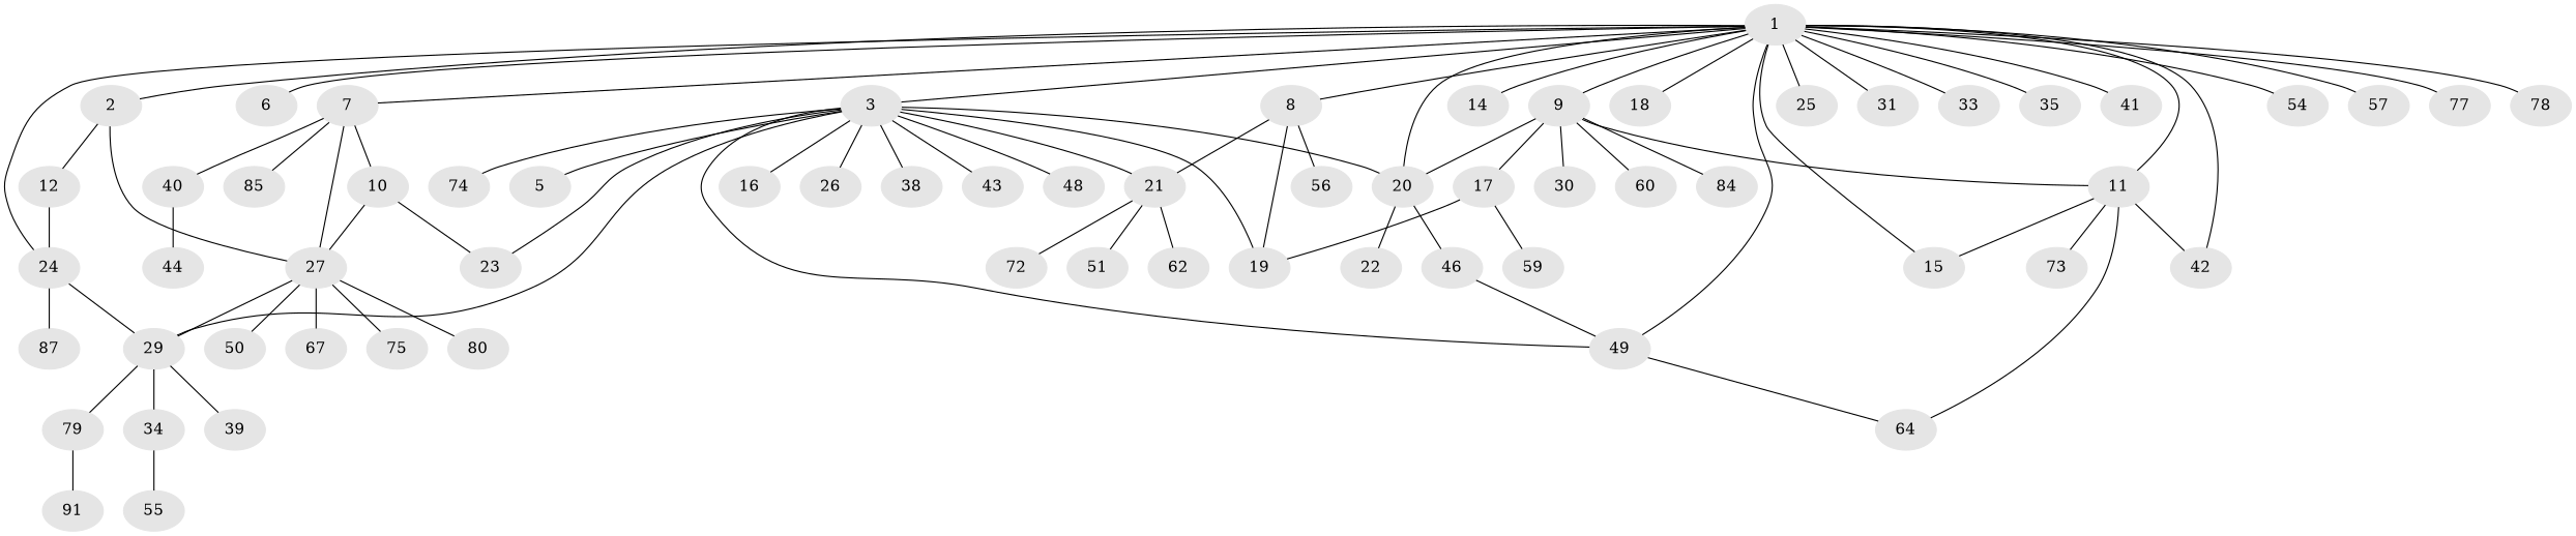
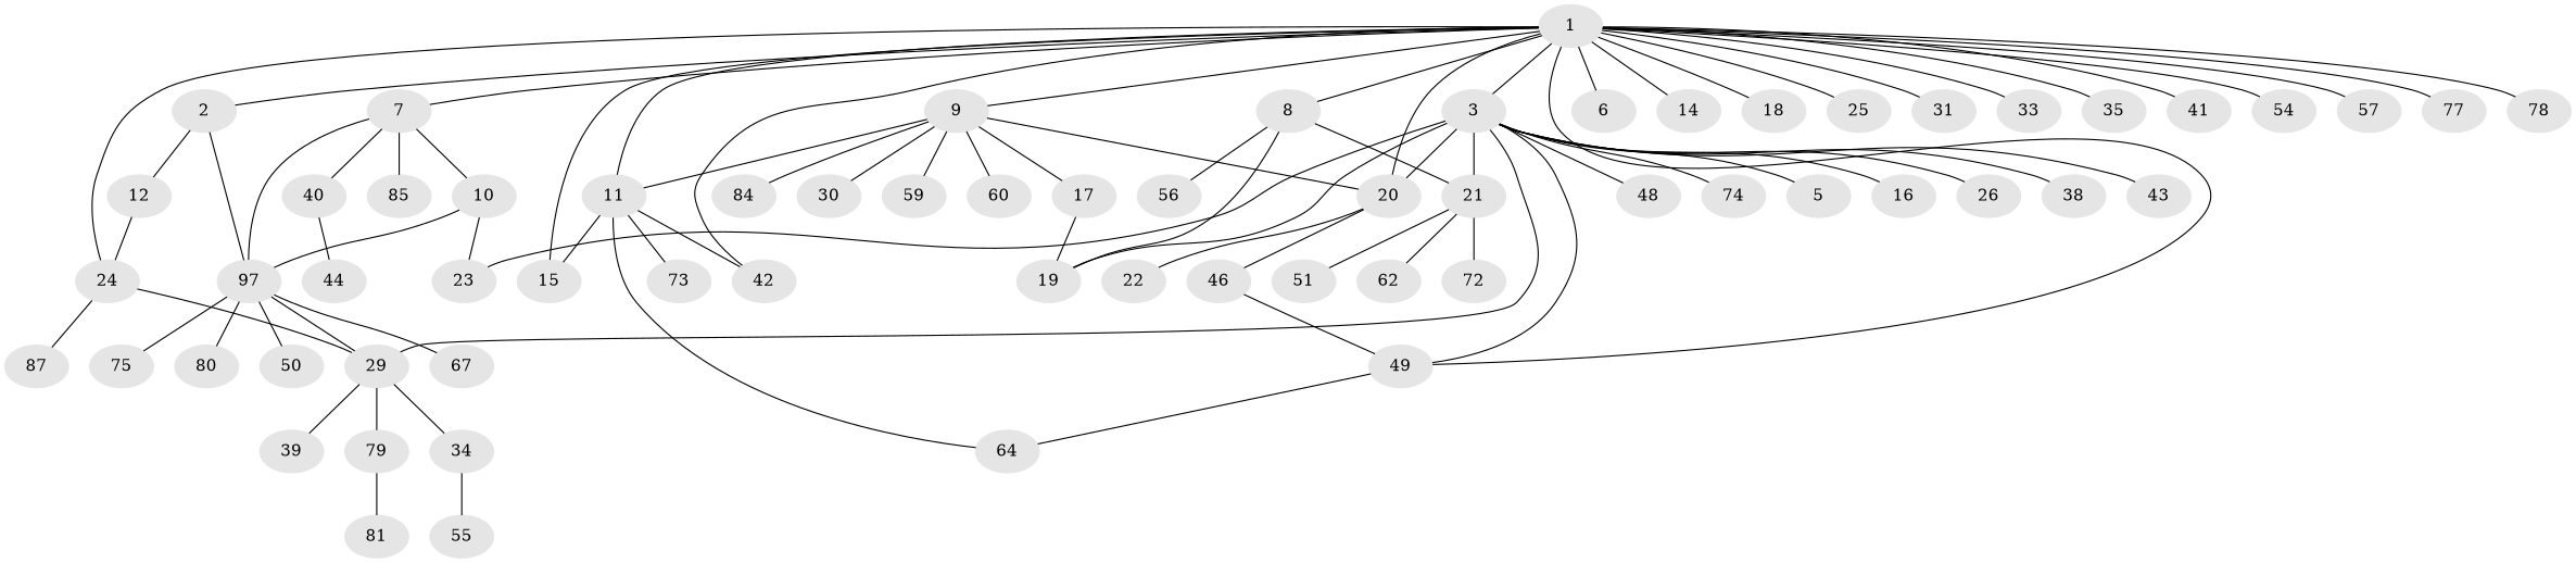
  graph {
    node [color=gray90 style=filled]
    1 [super="+32"]
    2
    3 [super="+4"]
    6
    7
    8 [super="+52"]
    9 [super="+36"]
    11 [super="+13"]
    14
    15 [super="+70"]
    18
    20
    24 [super="+37"]
    25
    31
    33
    35 [super="+58"]
    41
    42
    49 [super="+83"]
    54
    57
    77
    78
    12 [super="+66"]
-   27 [super="+47"]
+   27 [super="+47" label=97]
    5 [super="+63"]
    16 [super="+28"]
    19 [super="+68"]
    21 [super="+45"]
    23 [super="+86"]
    26 [super="+69"]
    29 [super="+65"]
    38
    43
    48
    74
    10 [super="+53"]
    40 [super="+82"]
    85
    56
    17
    30
    59
    60
    84
    64
    73
    22
    46 [super="+76"]
    87
    50
    67
    75
    80
    51
    62 [super="+71"]
    72
    34
    39
    79
    44
    55
-   81 [label=91]
+   81
    1 -- 2
    1 -- 3
    1 -- 6
    1 -- 7
    1 -- 8
    1 -- 9
    1 -- 11 [weight=2]
    1 -- 14
    1 -- 15
    1 -- 18
    1 -- 20
    1 -- 24
    1 -- 25
    1 -- 31
    1 -- 33
    1 -- 35
    1 -- 41
    1 -- 42
    1 -- 49
    1 -- 54
    1 -- 57
    1 -- 77
    1 -- 78
    2 -- 12
    2 -- 27
    3 -- 20 [weight=2]
    3 -- 49
    3 -- 5 [weight=2]
    3 -- 16
    3 -- 19 [weight=2]
    3 -- 21
    3 -- 23
    3 -- 26 [weight=2]
    3 -- 29
    3 -- 38
    3 -- 43
    3 -- 48
    3 -- 74
    7 -- 27
    7 -- 10
    7 -- 40
    7 -- 85
    8 -- 19
    8 -- 21
    8 -- 56
    9 -- 11
    9 -- 20
    9 -- 17
    9 -- 30
-   17 -- 59
+   9 -- 59
    9 -- 60
    9 -- 84
    11 -- 15
    11 -- 42
    11 -- 64
    11 -- 73
    20 -- 22
    20 -- 46
    24 -- 29
    24 -- 87
    49 -- 64
    12 -- 24
    27 -- 29
    27 -- 50
    27 -- 67
    27 -- 75
    27 -- 80
    21 -- 51
    21 -- 62
    21 -- 72
    29 -- 34
    29 -- 39
    29 -- 79
    10 -- 27
    10 -- 23
    40 -- 44
    17 -- 19
    46 -- 49
    34 -- 55
    79 -- 81
  }
